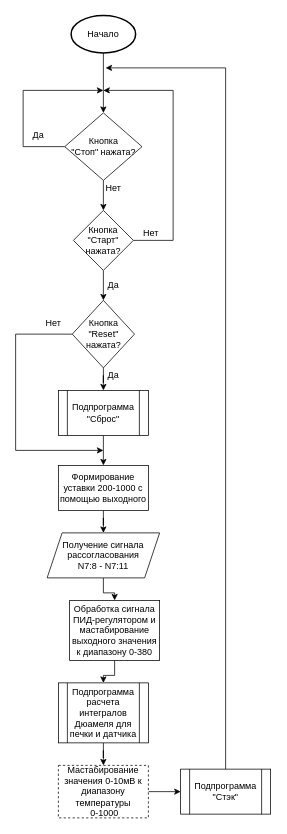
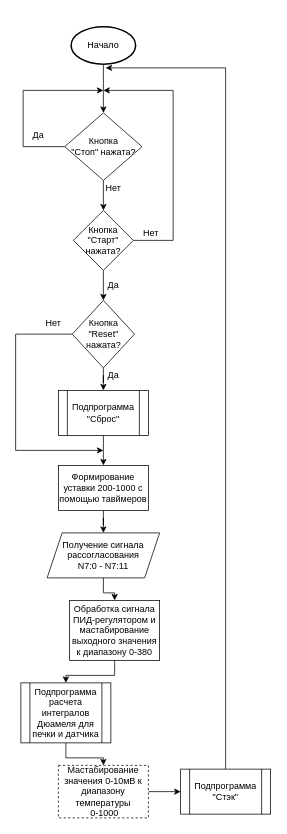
  <mxCell id="0" />
  <mxCell id="1" parent="0" />
  <mxCell id="2" value="" style="edgeStyle=orthogonalEdgeStyle;rounded=0;orthogonalLoop=1;jettySize=auto;html=1;" parent="1" source="3" target="6" edge="1"><mxGeometry relative="1" as="geometry" /></mxCell>
- <mxCell id="3" value="Начало" style="strokeWidth=2;html=1;shape=mxgraph.flowchart.start_1;whiteSpace=wrap;" parent="1" vertex="1"><mxGeometry x="94" y="20" width="86" height="50" as="geometry" /></mxCell>
+ <mxCell id="3" value="Начало" style="strokeWidth=2;html=1;shape=mxgraph.flowchart.start_1;whiteSpace=wrap;" parent="1" vertex="1"><mxGeometry x="94" y="35" width="86" height="50" as="geometry" /></mxCell>
  <mxCell id="4" style="edgeStyle=orthogonalEdgeStyle;rounded=0;orthogonalLoop=1;jettySize=auto;html=1;exitX=0;exitY=0.5;exitDx=0;exitDy=0;" parent="1" source="6" edge="1"><mxGeometry relative="1" as="geometry"><mxPoint x="137" y="120" as="targetPoint" /><Array as="points"><mxPoint x="30" y="195" /><mxPoint x="30" y="120" /></Array></mxGeometry></mxCell>
  <mxCell id="5" value="" style="edgeStyle=orthogonalEdgeStyle;rounded=0;orthogonalLoop=1;jettySize=auto;html=1;" parent="1" source="6" target="10" edge="1"><mxGeometry relative="1" as="geometry" /></mxCell>
  <mxCell id="6" value="Кнопка&lt;br&gt;&quot;Стоп&quot; нажата?" style="rhombus;whiteSpace=wrap;html=1;" parent="1" vertex="1"><mxGeometry x="85.5" y="150" width="103" height="90" as="geometry" /></mxCell>
  <mxCell id="7" value="Да" style="text;html=1;align=center;verticalAlign=middle;resizable=0;points=[];autosize=1;strokeColor=none;fillColor=none;" parent="1" vertex="1"><mxGeometry x="30" y="165" width="40" height="30" as="geometry" /></mxCell>
  <mxCell id="8" style="edgeStyle=orthogonalEdgeStyle;rounded=0;orthogonalLoop=1;jettySize=auto;html=1;exitX=1;exitY=0.5;exitDx=0;exitDy=0;" parent="1" source="10" edge="1"><mxGeometry relative="1" as="geometry"><mxPoint x="137" y="120" as="targetPoint" /><Array as="points"><mxPoint x="230" y="320" /><mxPoint x="230" y="120" /></Array></mxGeometry></mxCell>
  <mxCell id="9" value="" style="edgeStyle=orthogonalEdgeStyle;rounded=0;orthogonalLoop=1;jettySize=auto;html=1;" parent="1" source="10" target="14" edge="1"><mxGeometry relative="1" as="geometry" /></mxCell>
  <mxCell id="10" value="Кнопка &quot;Старт&quot; нажата?" style="rhombus;whiteSpace=wrap;html=1;" parent="1" vertex="1"><mxGeometry x="97" y="280" width="80" height="80" as="geometry" /></mxCell>
  <mxCell id="11" value="Нет" style="text;html=1;align=center;verticalAlign=middle;resizable=0;points=[];autosize=1;strokeColor=none;fillColor=none;" parent="1" vertex="1"><mxGeometry x="180" y="295" width="40" height="30" as="geometry" /></mxCell>
  <mxCell id="12" value="" style="edgeStyle=orthogonalEdgeStyle;rounded=0;orthogonalLoop=1;jettySize=auto;html=1;" parent="1" source="14" target="18" edge="1"><mxGeometry relative="1" as="geometry" /></mxCell>
  <mxCell id="13" style="edgeStyle=orthogonalEdgeStyle;rounded=0;orthogonalLoop=1;jettySize=auto;html=1;exitX=0;exitY=0.5;exitDx=0;exitDy=0;" parent="1" source="14" edge="1"><mxGeometry relative="1" as="geometry"><mxPoint x="137" y="600" as="targetPoint" /><Array as="points"><mxPoint x="20" y="445" /><mxPoint x="20" y="600" /></Array></mxGeometry></mxCell>
  <mxCell id="14" value="Кнопка &quot;Reset&quot; нажата?" style="rhombus;whiteSpace=wrap;html=1;" parent="1" vertex="1"><mxGeometry x="95.5" y="400" width="83" height="90" as="geometry" /></mxCell>
  <mxCell id="15" value="Нет" style="text;html=1;align=center;verticalAlign=middle;resizable=0;points=[];autosize=1;strokeColor=none;fillColor=none;" parent="1" vertex="1"><mxGeometry x="130" y="235" width="40" height="30" as="geometry" /></mxCell>
  <mxCell id="16" value="Да" style="text;html=1;align=center;verticalAlign=middle;resizable=0;points=[];autosize=1;strokeColor=none;fillColor=none;" parent="1" vertex="1"><mxGeometry x="130" y="365" width="40" height="30" as="geometry" /></mxCell>
  <mxCell id="17" value="" style="edgeStyle=orthogonalEdgeStyle;rounded=0;orthogonalLoop=1;jettySize=auto;html=1;" parent="1" source="18" target="21" edge="1"><mxGeometry relative="1" as="geometry" /></mxCell>
  <mxCell id="18" value="Подпрограмма&lt;br&gt;&quot;Сброс&quot;" style="shape=process;whiteSpace=wrap;html=1;backgroundOutline=1;" parent="1" vertex="1"><mxGeometry x="77" y="520" width="120" height="60" as="geometry" /></mxCell>
  <mxCell id="19" value="Да" style="text;html=1;align=center;verticalAlign=middle;resizable=0;points=[];autosize=1;strokeColor=none;fillColor=none;" parent="1" vertex="1"><mxGeometry x="130" y="485" width="40" height="30" as="geometry" /></mxCell>
  <mxCell id="20" value="" style="edgeStyle=orthogonalEdgeStyle;rounded=0;orthogonalLoop=1;jettySize=auto;html=1;entryX=0.5;entryY=0;entryDx=0;entryDy=0;" parent="1" source="21" target="24" edge="1"><mxGeometry relative="1" as="geometry"><mxPoint x="137" y="710" as="targetPoint" /></mxGeometry></mxCell>
- <mxCell id="21" value="Формирование уставки 200-1000 с помощью выходного" style="rounded=0;whiteSpace=wrap;html=1;" parent="1" vertex="1"><mxGeometry x="77" y="620" width="120" height="60" as="geometry" /></mxCell>
+ <mxCell id="21" value="Формирование уставки 200-1000 с помощью тавймеров" style="rounded=0;whiteSpace=wrap;html=1;" parent="1" vertex="1"><mxGeometry x="77" y="620" width="120" height="60" as="geometry" /></mxCell>
  <mxCell id="22" value="Нет" style="text;html=1;align=center;verticalAlign=middle;resizable=0;points=[];autosize=1;strokeColor=none;fillColor=none;" parent="1" vertex="1"><mxGeometry x="50" y="415" width="40" height="30" as="geometry" /></mxCell>
  <mxCell id="23" value="" style="edgeStyle=orthogonalEdgeStyle;rounded=0;orthogonalLoop=1;jettySize=auto;html=1;" parent="1" source="24" target="26" edge="1"><mxGeometry relative="1" as="geometry" /></mxCell>
- <mxCell id="24" value="Получение сигнала рассогласования&lt;br&gt;N7:8 - N7:11" style="shape=parallelogram;perimeter=parallelogramPerimeter;whiteSpace=wrap;html=1;fixedSize=1;" parent="1" vertex="1"><mxGeometry x="62" y="710" width="150" height="60" as="geometry" /></mxCell>
+ <mxCell id="24" value="Получение сигнала рассогласования&lt;br&gt;N7:0 - N7:11" style="shape=parallelogram;perimeter=parallelogramPerimeter;whiteSpace=wrap;html=1;fixedSize=1;" parent="1" vertex="1"><mxGeometry x="62" y="710" width="150" height="60" as="geometry" /></mxCell>
  <mxCell id="25" value="" style="edgeStyle=orthogonalEdgeStyle;rounded=0;orthogonalLoop=1;jettySize=auto;html=1;" parent="1" source="26" target="28" edge="1"><mxGeometry relative="1" as="geometry" /></mxCell>
  <mxCell id="26" value="Обработка сигнала ПИД-регулятором и мастабирование выходного значения к диапазону 0-380" style="rounded=0;whiteSpace=wrap;html=1;" parent="1" vertex="1"><mxGeometry x="92" y="800" width="120" height="80" as="geometry" /></mxCell>
  <mxCell id="27" value="" style="edgeStyle=orthogonalEdgeStyle;rounded=0;orthogonalLoop=1;jettySize=auto;html=1;" parent="1" source="28" target="30" edge="1"><mxGeometry relative="1" as="geometry" /></mxCell>
- <mxCell id="28" value="Подпрограмма расчета интегралов Дюамеля для печки и датчика" style="shape=process;whiteSpace=wrap;html=1;backgroundOutline=1;" parent="1" vertex="1"><mxGeometry x="77" y="910" width="120" height="80" as="geometry" /></mxCell>
+ <mxCell id="28" value="Подпрограмма расчета интегралов Дюамеля для печки и датчика" style="shape=process;whiteSpace=wrap;html=1;backgroundOutline=1;" parent="1" vertex="1"><mxGeometry x="27" y="910" width="120" height="80" as="geometry" /></mxCell>
  <mxCell id="29" value="" style="edgeStyle=orthogonalEdgeStyle;rounded=0;orthogonalLoop=1;jettySize=auto;html=1;" parent="1" source="30" target="32" edge="1"><mxGeometry relative="1" as="geometry" /></mxCell>
  <mxCell id="30" value="Мастабирование значения 0-10мВ к диапазону температуры&lt;br&gt;&amp;nbsp;0-1000" style="rounded=0;whiteSpace=wrap;html=1;dashed=1;" parent="1" vertex="1"><mxGeometry x="77" y="1020" width="120" height="70" as="geometry" /></mxCell>
  <mxCell id="31" style="edgeStyle=orthogonalEdgeStyle;rounded=0;orthogonalLoop=1;jettySize=auto;html=1;" parent="1" source="32" edge="1"><mxGeometry relative="1" as="geometry"><mxPoint x="140" y="90" as="targetPoint" /><Array as="points"><mxPoint x="300" y="90" /></Array></mxGeometry></mxCell>
  <mxCell id="32" value="Подпрограмма &quot;Стэк&quot;" style="shape=process;whiteSpace=wrap;html=1;backgroundOutline=1;" parent="1" vertex="1"><mxGeometry x="240" y="1025" width="120" height="60" as="geometry" /></mxCell>
